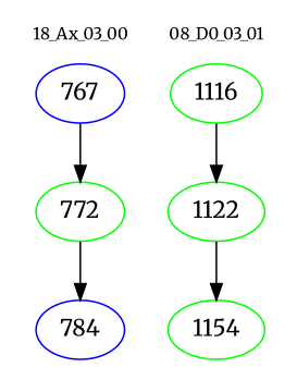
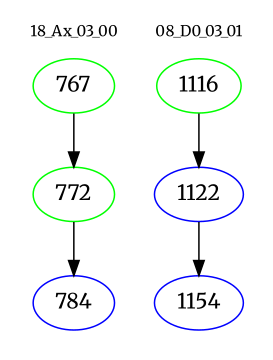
  digraph {
    fontname=Merriweather
    node [color=green fontname=Merriweather]
    edge [color=black fontname=Merriweather]
-   n1 [color=blue label=767]
+   n1 [label=767]
    n2 [label=772]
    n3 [color=blue label=784]
    n4 [label=1116]
-   n5 [label=1122]
-   n6 [label=1154]
+   n5 [color=blue label=1122]
+   n6 [color=blue label=1154]
    subgraph cluster_1 {
      color=white
      fontsize=10
      label="18_Ax_03_00"
      n1
      n2
      n3
    }
    subgraph cluster_2 {
      color=white
      fontsize=10
      label="08_D0_03_01"
      n4
      n5
      n6
    }
    n1 -> n2
    n2 -> n3
    n4 -> n5
    n5 -> n6
  }
